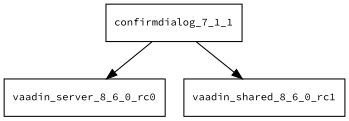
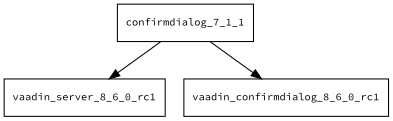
  digraph {
    fontname="Source Code Pro"
    node [fontname="Source Code Pro" fontsize=10.0 shape=box]
    edge [fontname="Source Code Pro"]
    n1 [label=confirmdialog_7_1_1]
-   vaadin_server_8_6_0_rc1 [label=vaadin_server_8_6_0_rc0]
-   vaadin_shared_8_6_0_rc1
+   vaadin_server_8_6_0_rc1
+   vaadin_shared_8_6_0_rc1 [label=vaadin_confirmdialog_8_6_0_rc1]
    n1 -> vaadin_server_8_6_0_rc1
    n1 -> vaadin_shared_8_6_0_rc1
  }
